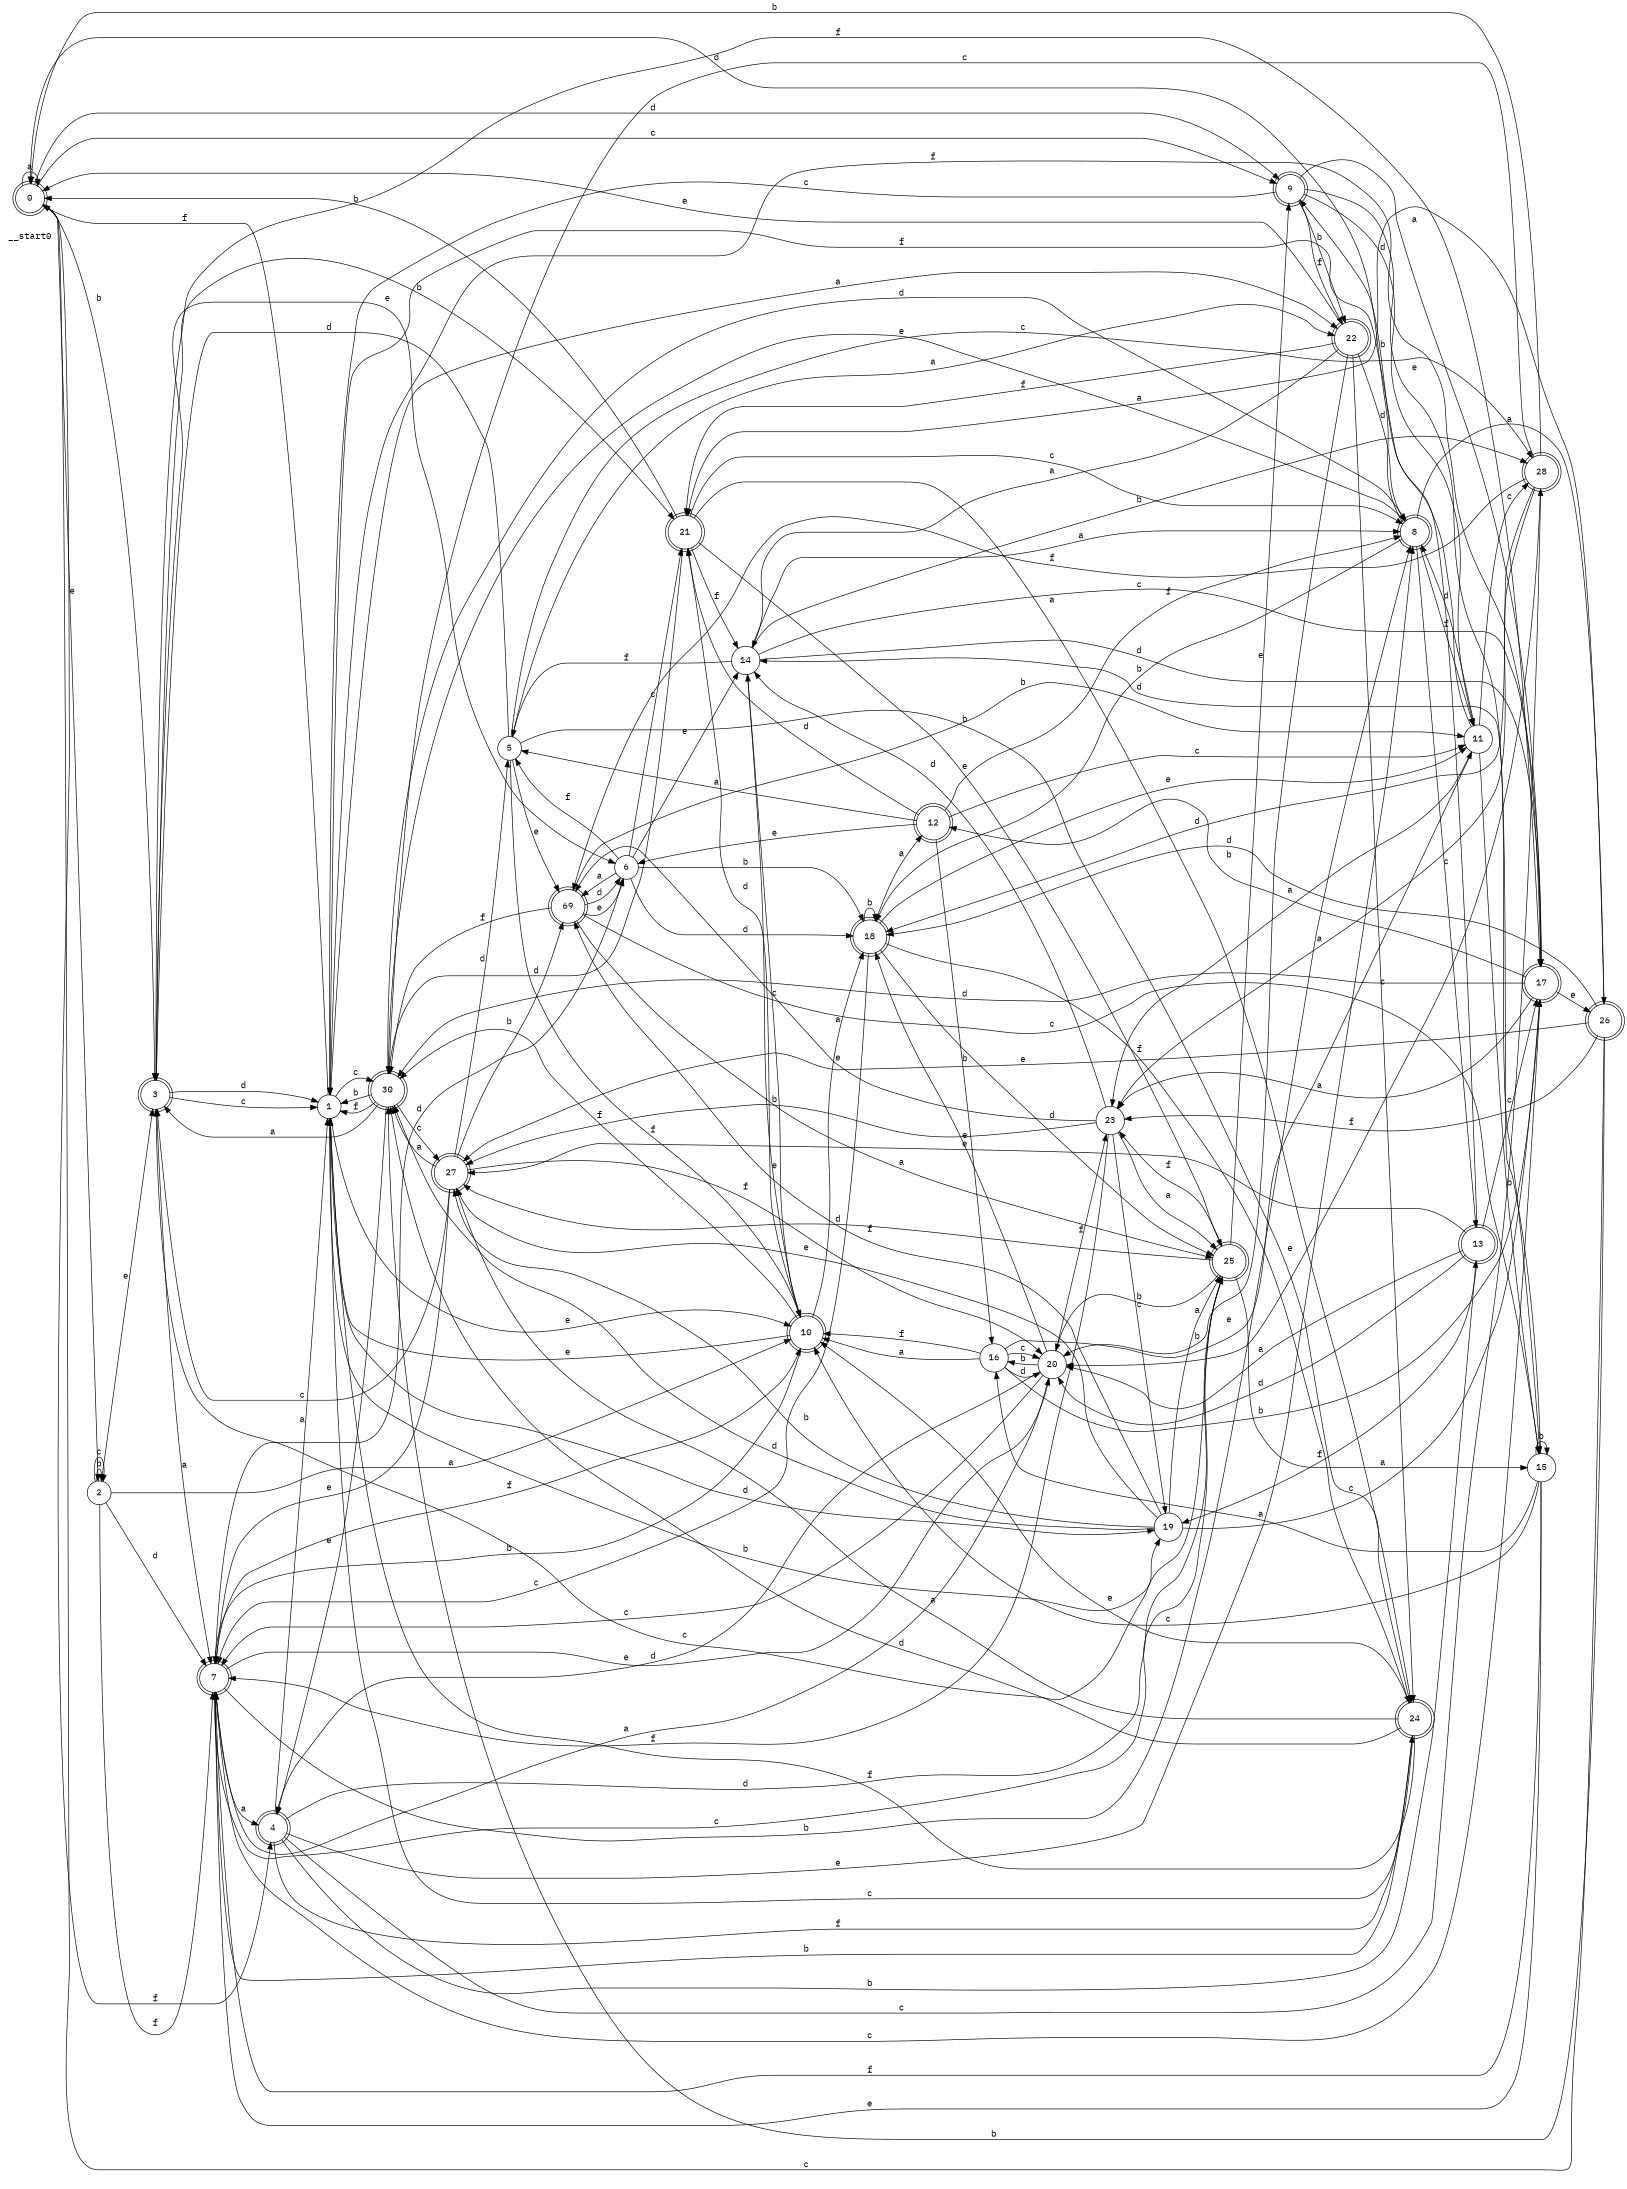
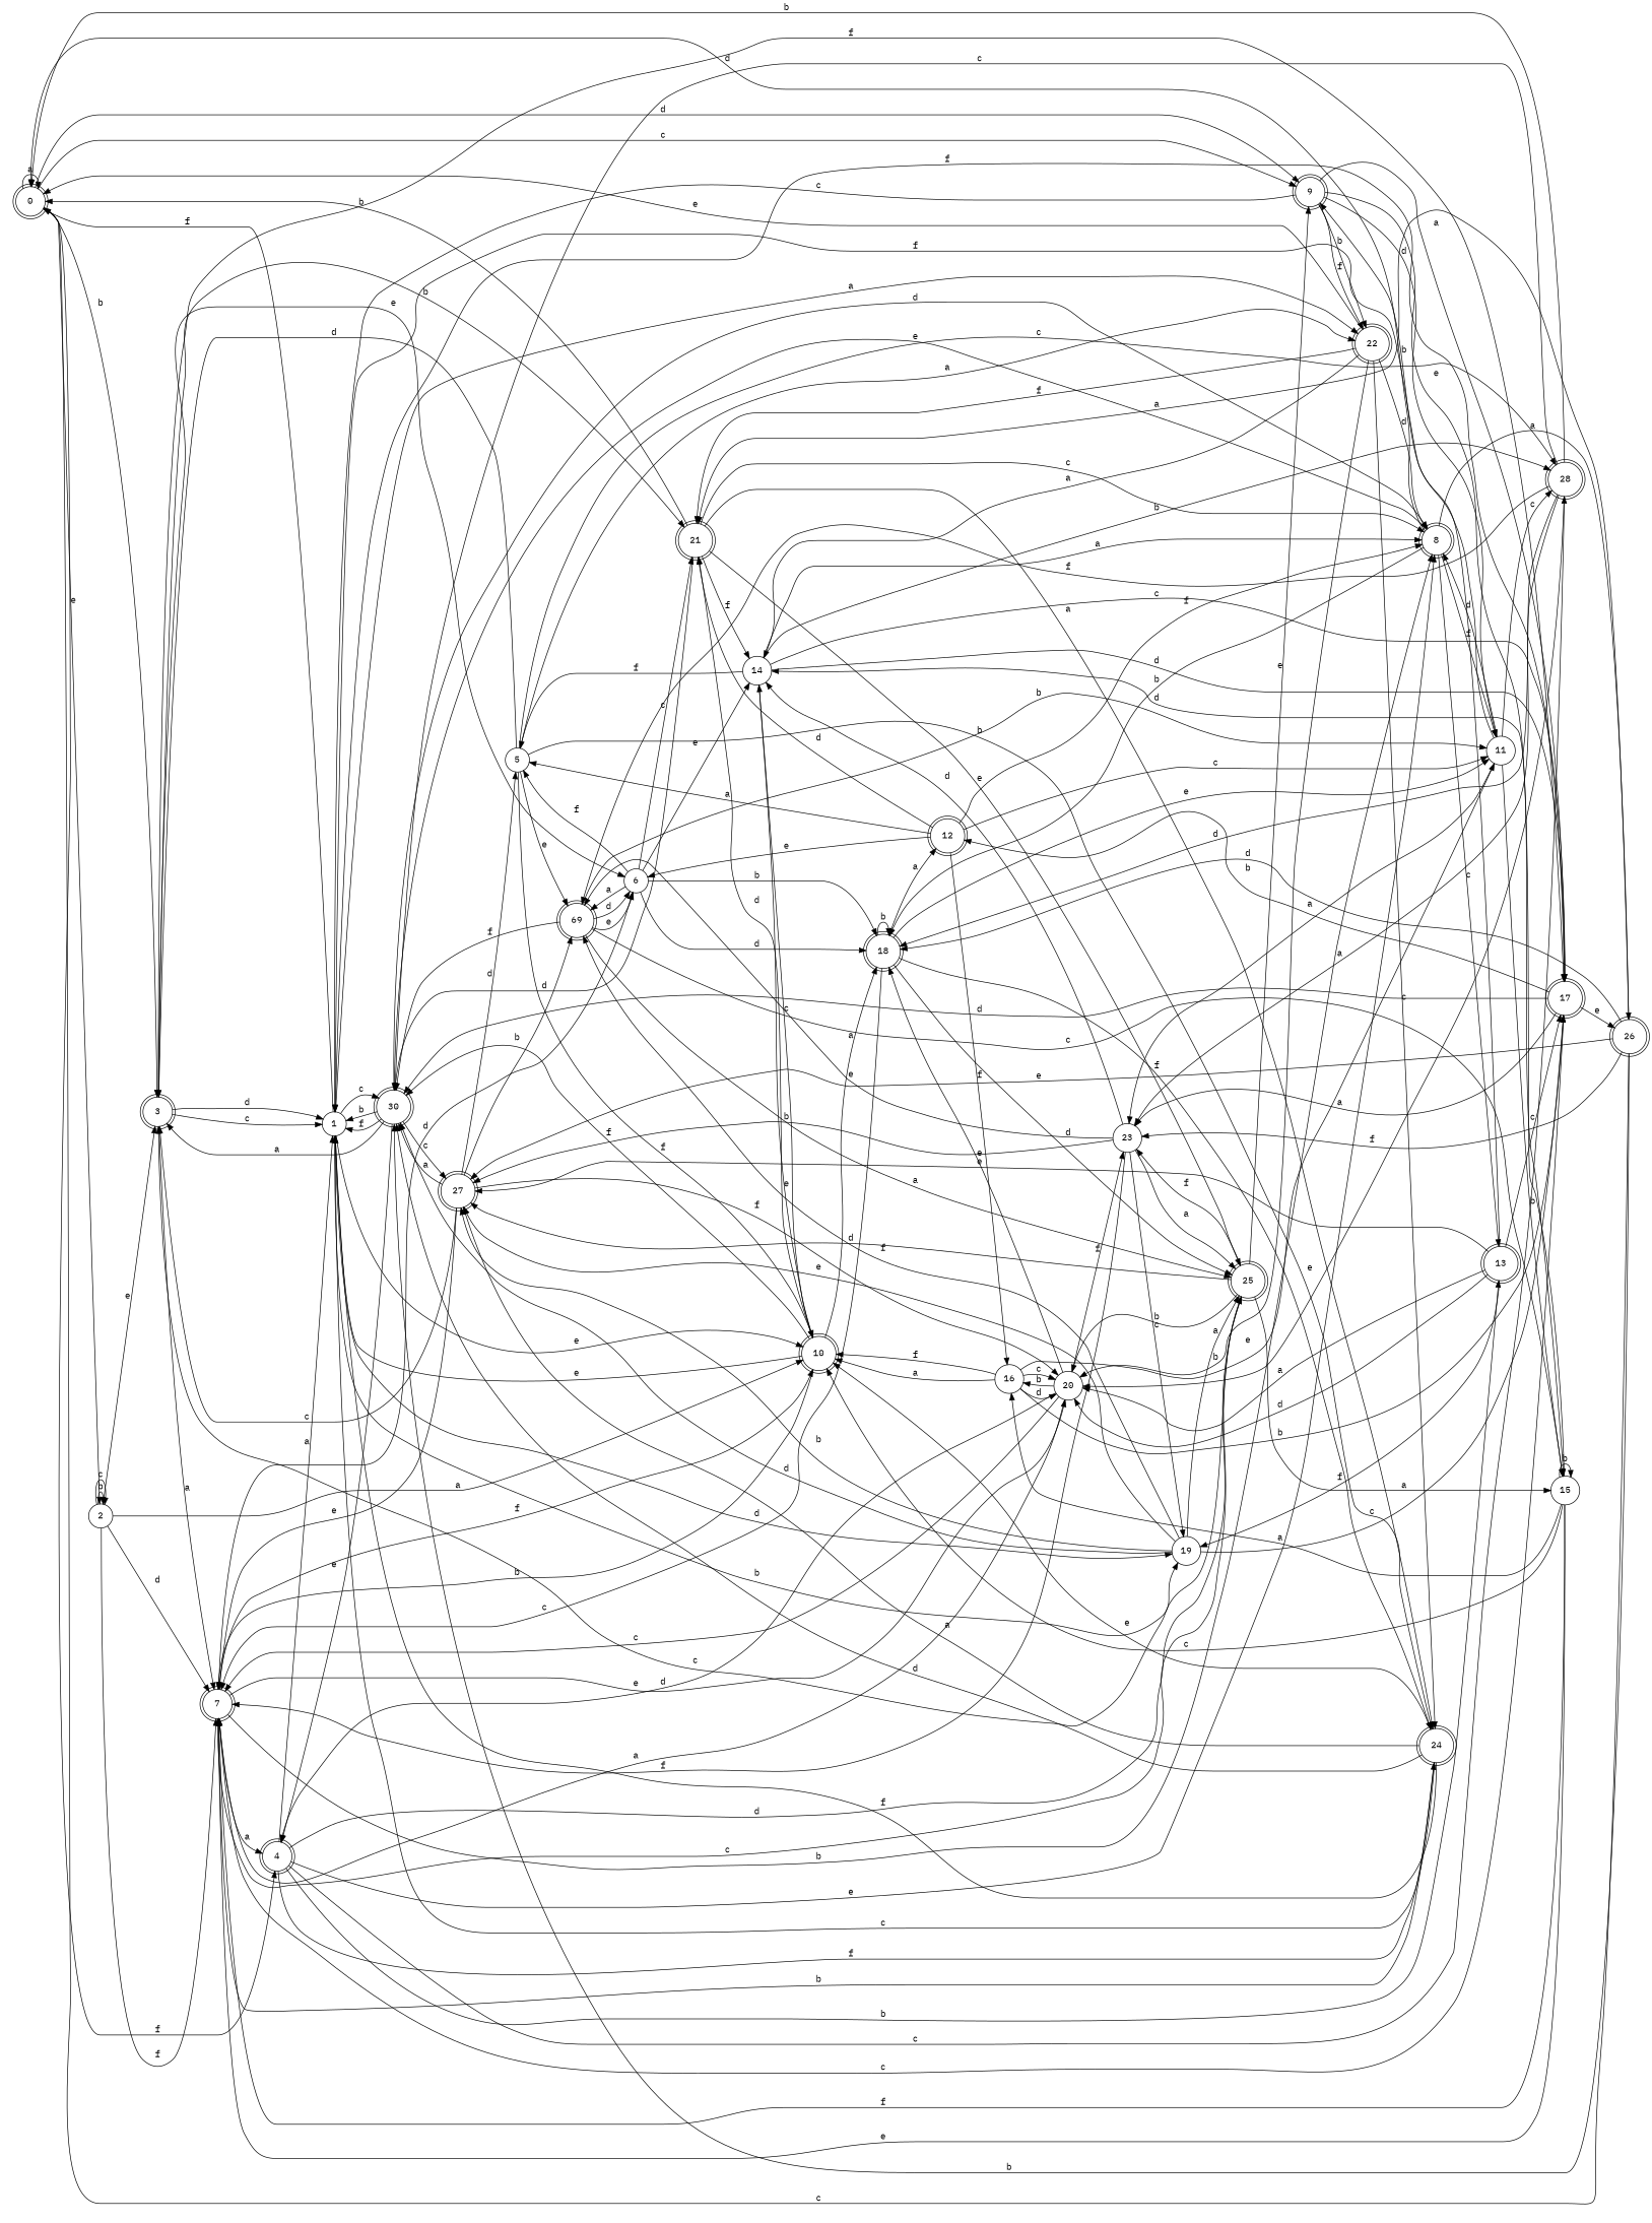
  digraph {
    fontname="IBM Plex Mono"
    rankdir=LR
    node [fontname="IBM Plex Mono" shape=doublecircle color=black fillcolor=white style="rounded,filled"]
    edge [fontname="IBM Plex Mono"]
-   __start0 [shape=none color="" fillcolor="" style=""]
    n2 [label=0]
    n3 [label=2 shape=circle style=filled]
    n4 [label=3]
    n5 [label=4]
    n6 [label=9]
    n7 [label=10]
    n8 [label=7]
    n9 [label=1 shape=circle style=filled]
    n10 [label=6 shape=circle style=filled]
    n11 [label=17]
    n12 [label=21]
    n13 [label=8]
    n14 [label=13]
    n15 [label=24]
    n16 [label=25]
    n17 [label=28]
    n18 [label=22]
    n19 [label=11 shape=circle style=filled]
    n20 [label=15 shape=circle style=filled]
    n21 [label=19 shape=circle style=filled]
    n22 [label=30]
    n23 [label=14 shape=circle style=filled]
    n24 [label=18]
    n25 [label=69]
    n26 [label=27]
    n27 [label=20 shape=circle style=filled]
    n28 [label=5 shape=circle style=filled]
    n29 [label=26]
    n30 [label=23 shape=circle style=filled]
    n31 [label=12]
    n32 [label=16 shape=circle style=filled]
    n2 -> n2 [label=a]
    n2 -> n3 [label=e]
    n2 -> n4 [label=b]
    n2 -> n5 [label=f]
    n2 -> n6 [label=c]
    n2 -> n6 [label=d]
    n3 -> n3 [label=b]
    n3 -> n3 [label=c]
    n3 -> n4 [label=e]
    n3 -> n7 [label=a]
    n3 -> n8 [label=d]
    n3 -> n8 [label=f]
    n4 -> n8 [label=a]
    n4 -> n9 [label=c]
    n4 -> n9 [label=d]
    n4 -> n10 [label=e]
    n4 -> n11 [label=f]
    n4 -> n12 [label=b]
    n5 -> n9 [label=a]
    n5 -> n13 [label=e]
    n5 -> n14 [label=b]
    n5 -> n15 [label=f]
    n5 -> n16 [label=d]
    n5 -> n17 [label=c]
    n6 -> n9 [label=c]
    n6 -> n11 [label=a]
    n6 -> n18 [label=b]
    n6 -> n18 [label=f]
    n6 -> n19 [label=d]
    n6 -> n20 [label=e]
    n7 -> n8 [label=b]
    n7 -> n9 [label=e]
    n7 -> n12 [label=d]
    n7 -> n22 [label=f]
    n7 -> n23 [label=c]
    n7 -> n24 [label=a]
    n8 -> n5 [label=a]
    n8 -> n7 [label=f]
    n8 -> n10 [label=d]
    n8 -> n13 [label=b]
    n8 -> n16 [label=c]
    n8 -> n27 [label=e]
    n9 -> n2 [label=f]
    n9 -> n7 [label=e]
    n9 -> n18 [label=a]
    n9 -> n21 [label=b]
    n9 -> n21 [label=d]
    n9 -> n22 [label=c]
    n10 -> n12 [label=c]
    n10 -> n23 [label=e]
    n10 -> n24 [label=b]
    n10 -> n24 [label=d]
    n10 -> n25 [label=a]
    n10 -> n28 [label=f]
    n11 -> n8 [label=c]
    n11 -> n9 [label=f]
    n11 -> n22 [label=d]
    n11 -> n29 [label=e]
    n11 -> n30 [label=a]
    n11 -> n31 [label=b]
    n12 -> n2 [label=b]
    n12 -> n13 [label=c]
    n12 -> n15 [label=a]
    n12 -> n16 [label=e]
    n12 -> n22 [label=d]
    n12 -> n23 [label=f]
    n13 -> n2 [label=d]
    n13 -> n14 [label=c]
    n13 -> n19 [label=f]
    n13 -> n22 [label=e]
    n13 -> n24 [label=b]
    n13 -> n29 [label=a]
    n14 -> n6 [label=b]
    n14 -> n11 [label=c]
    n14 -> n21 [label=f]
    n14 -> n26 [label=e]
    n14 -> n27 [label=a]
    n14 -> n27 [label=d]
    n15 -> n7 [label=e]
    n15 -> n8 [label=b]
    n15 -> n9 [label=c]
    n15 -> n9 [label=f]
    n15 -> n22 [label=d]
    n15 -> n26 [label=a]
    n16 -> n4 [label=c]
    n16 -> n6 [label=e]
    n16 -> n20 [label=a]
    n16 -> n26 [label=d]
    n16 -> n27 [label=b]
    n16 -> n30 [label=f]
    n17 -> n2 [label=b]
    n17 -> n22 [label=c]
    n17 -> n24 [label=d]
    n17 -> n25 [label=f]
    n17 -> n27 [label=e]
    n17 -> n30 [label=a]
    n18 -> n2 [label=e]
    n18 -> n12 [label=f]
    n18 -> n13 [label=d]
    n18 -> n15 [label=c]
    n18 -> n23 [label=a]
    n18 -> n27 [label=b]
    n19 -> n9 [label=f]
    n19 -> n13 [label=d]
    n19 -> n17 [label=c]
    n19 -> n20 [label=b]
    n19 -> n30 [label=a]
    n20 -> n7 [label=c]
    n20 -> n8 [label=e]
    n20 -> n8 [label=f]
    n20 -> n20 [label=b]
    n20 -> n23 [label=d]
    n20 -> n32 [label=a]
    n21 -> n11 [label=c]
    n21 -> n16 [label=a]
    n21 -> n22 [label=d]
    n21 -> n25 [label=f]
    n21 -> n26 [label=b]
    n21 -> n26 [label=e]
    n22 -> n4 [label=a]
    n22 -> n5 [label=e]
    n22 -> n9 [label=b]
    n22 -> n9 [label=f]
    n22 -> n13 [label=d]
    n22 -> n26 [label=c]
    n23 -> n7 [label=e]
    n23 -> n11 [label=c]
    n23 -> n11 [label=d]
    n23 -> n13 [label=a]
    n23 -> n17 [label=b]
    n23 -> n28 [label=f]
    n24 -> n8 [label=c]
    n24 -> n15 [label=f]
    n24 -> n16 [label=d]
    n24 -> n19 [label=e]
    n24 -> n24 [label=b]
    n24 -> n31 [label=a]
    n25 -> n10 [label=d]
    n25 -> n10 [label=e]
    n25 -> n16 [label=a]
    n25 -> n19 [label=b]
    n25 -> n20 [label=c]
    n25 -> n22 [label=f]
    n26 -> n4 [label=c]
    n26 -> n8 [label=e]
    n26 -> n22 [label=a]
    n26 -> n25 [label=b]
    n26 -> n27 [label=f]
    n26 -> n28 [label=d]
    n27 -> n5 [label=d]
    n27 -> n8 [label=a]
    n27 -> n8 [label=c]
    n27 -> n24 [label=e]
    n27 -> n30 [label=f]
    n27 -> n32 [label=b]
    n28 -> n4 [label=d]
    n28 -> n7 [label=f]
    n28 -> n15 [label=b]
    n28 -> n17 [label=c]
    n28 -> n18 [label=a]
    n28 -> n25 [label=e]
    n29 -> n2 [label=c]
    n29 -> n12 [label=a]
    n29 -> n22 [label=b]
    n29 -> n24 [label=d]
    n29 -> n26 [label=e]
    n29 -> n30 [label=f]
    n30 -> n8 [label=f]
    n30 -> n16 [label=a]
    n30 -> n21 [label=c]
    n30 -> n23 [label=d]
    n30 -> n25 [label=e]
    n30 -> n26 [label=b]
    n31 -> n10 [label=e]
    n31 -> n12 [label=d]
    n31 -> n13 [label=f]
    n31 -> n19 [label=c]
    n31 -> n28 [label=a]
-   n31 -> n32 [label=b]
+   n31 -> n32 [label=f]
    n32 -> n7 [label=a]
    n32 -> n7 [label=f]
    n32 -> n11 [label=b]
    n32 -> n19 [label=e]
    n32 -> n27 [label=c]
    n32 -> n27 [label=d]
  }
